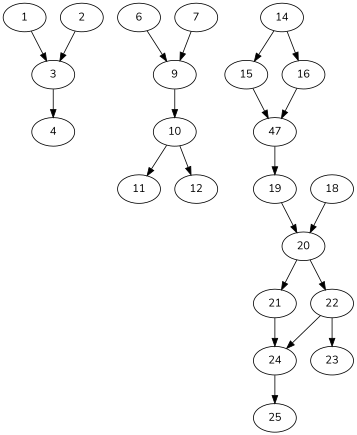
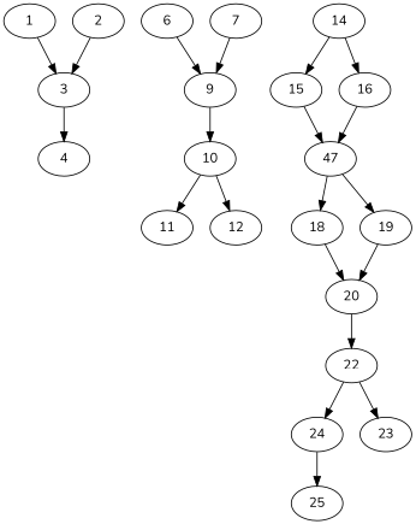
  digraph {
    fontname=Nunito
    node [alpha=0.19 fontname=Nunito]
    edge [fontname=Nunito]
    1 [alpha=0.08 expect_size=7796736]
    3 [alpha=0.06 expect_size=12138496]
    4 [expect_size=43510784]
    2 [alpha=0.07 expect_size=6896640]
    6 [alpha=0.14 expect_size=30543872]
    9 [expect_size=31983616]
    7 [alpha=0.17 expect_size=20111360]
    10 [alpha=0.12 expect_size=32029696]
    11 [alpha=0.03 expect_size=8772608]
    12 [alpha=0.13 expect_size=28332032]
    14 [alpha=0.01 expect_size=11158528]
    15 [alpha=0.13 expect_size=7862272]
    16 [alpha=0.11 expect_size=39165952]
    n14 [alpha=0.00 expect_size=24974336 label=47]
    18 [alpha=0.18 expect_size=18377728]
    19 [expect_size=28486656]
    20 [alpha=0.17 expect_size=26880000]
-   21 [alpha=0.16 expect_size=8057856]
    22 [alpha=0.16 expect_size=15534080]
    24 [alpha=0.17 expect_size=26846208]
    23 [alpha=0.18 expect_size=46119936]
    25 [alpha=0.05 expect_size=30120960]
    1 -> 3
    3 -> 4
    2 -> 3
    6 -> 9
    9 -> 10
    7 -> 9
    10 -> 11
    10 -> 12
    14 -> 15
    14 -> 16
    15 -> n14
    16 -> n14
+   n14 -> 18
    n14 -> 19
    18 -> 20
    19 -> 20
-   20 -> 21
    20 -> 22
-   21 -> 24
    22 -> 24
    22 -> 23
    24 -> 25
  }
